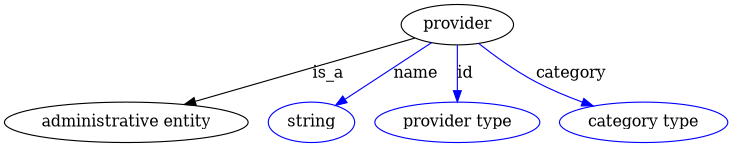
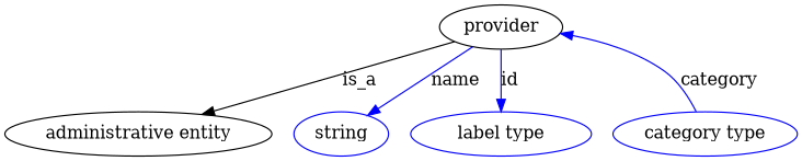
  digraph {
    node [color=blue]
    edge [color=blue style=solid]
    n1 [height=0.5 label=provider width=1.1193 color=""]
    "administrative entity" [height=0.5 width=2.329 color=""]
    n3 [height=0.5 label=string width=0.84854]
-   n4 [height=0.5 label="provider type" width=1.2638]
+   n4 [height=0.5 label="label type" width=1.2638]
    n5 [height=0.5 label="category type" width=1.6249]
    n1 -> "administrative entity" [label=is_a color="" style=""]
    n1 -> n3 [label=name]
    n1 -> n4 [label=id]
-   n1 -> n5 [label=category]
+   n5 -> n1 [label=category]
  }
